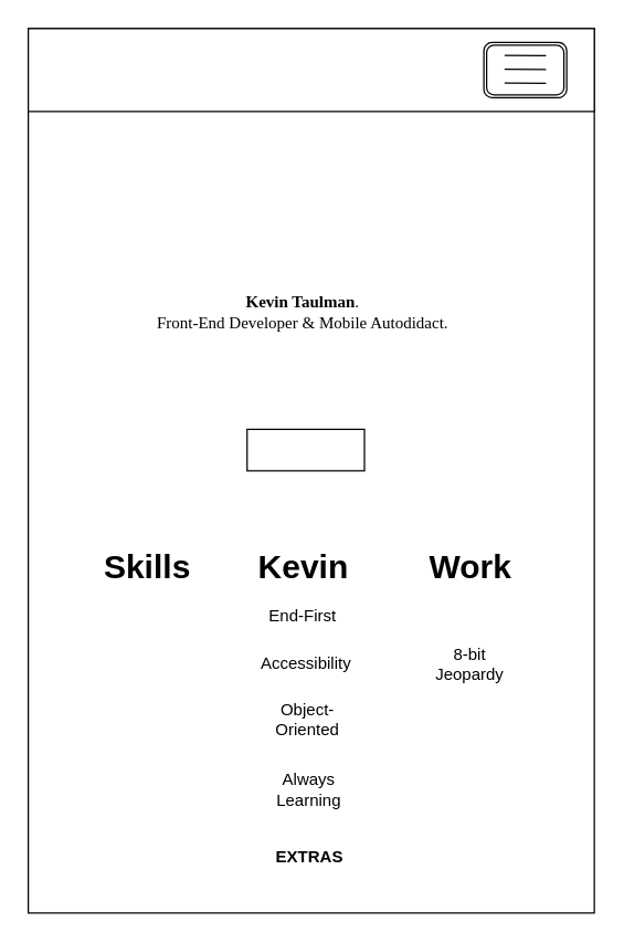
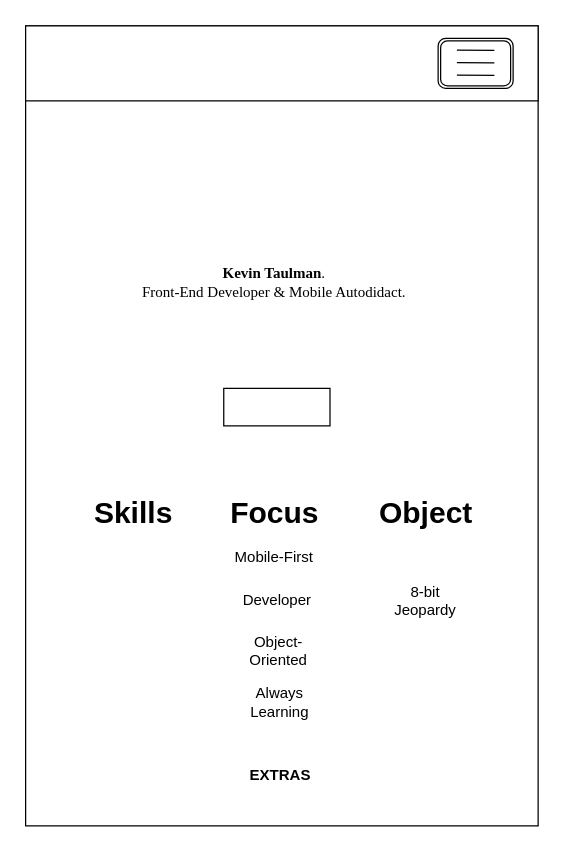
  <mxCell id="0" />
  <mxCell id="1" parent="0" />
  <mxCell id="2" value="" style="rounded=0;whiteSpace=wrap;html=1;" vertex="1" parent="1"><mxGeometry x="20" width="410" height="640" as="geometry" y="20" /></mxCell>
  <mxCell id="3" value="&lt;font face=&quot;Lucida Console&quot;&gt;&lt;b&gt;Kevin Taulman&lt;/b&gt;.&lt;br&gt;Front-End Developer &amp;amp; Mobile Autodidact.&lt;/font&gt;&lt;br&gt;" style="text;html=1;strokeColor=none;fillColor=none;align=center;verticalAlign=middle;whiteSpace=wrap;rounded=0;" vertex="1" parent="1"><mxGeometry x="103.5" y="200" width="230" height="50" as="geometry" /></mxCell>
  <mxCell id="4" value="" style="rounded=0;whiteSpace=wrap;html=1;" vertex="1" parent="1"><mxGeometry x="20" width="410" height="60" as="geometry" y="20" /></mxCell>
  <mxCell id="5" value="" style="shape=image;verticalLabelPosition=bottom;verticalAlign=top;imageAspect=0;image=https://media.licdn.com/dms/image/C5603AQGg4z-pBzWP_w/profile-displayphoto-shrink_200_200/0?e=1566432000&amp;v=beta&amp;t=ejqCMzsfv-fVfBC0OvZUbmj2-Y7nCyxlCLWVn8kARGQ" vertex="1" parent="1"><mxGeometry x="175.5" y="90" width="93" height="90" as="geometry" /></mxCell>
  <mxCell id="6" value="" style="shape=image;verticalLabelPosition=bottom;verticalAlign=top;imageAspect=0;image=https://upload.wikimedia.org/wikipedia/commons/c/ca/LinkedIn_logo_initials.png" vertex="1" parent="1"><mxGeometry x="86" y="260" width="40" height="40" as="geometry" /></mxCell>
  <mxCell id="7" value="" style="shape=image;verticalLabelPosition=bottom;verticalAlign=top;imageAspect=0;image=https://github.githubassets.com/images/modules/logos_page/GitHub-Mark.png" vertex="1" parent="1"><mxGeometry x="135.5" y="260" width="40" height="40" as="geometry" /></mxCell>
  <mxCell id="8" value="" style="shape=image;verticalLabelPosition=bottom;verticalAlign=top;imageAspect=0;image=https://static01.nyt.com/images/2014/08/10/magazine/10wmt/10wmt-articleLarge-v4.jpg" vertex="1" parent="1"><mxGeometry x="183.5" y="261" width="45" height="38" as="geometry" /></mxCell>
  <mxCell id="9" value="" style="rounded=0;whiteSpace=wrap;html=1;" vertex="1" parent="1"><mxGeometry x="178.5" y="310" width="85" height="30" as="geometry" /></mxCell>
  <mxCell id="10" value="" style="shape=image;verticalLabelPosition=bottom;verticalAlign=top;imageAspect=0;image=https://botw-pd.s3.amazonaws.com/styles/logo-thumbnail/s3/0011/6797/brand.gif?itok=IxU5T88q" vertex="1" parent="1"><mxGeometry x="40" y="30" width="40" height="40" as="geometry" /></mxCell>
  <mxCell id="11" value="" style="shape=ext;double=1;rounded=1;whiteSpace=wrap;html=1;" vertex="1" parent="1"><mxGeometry x="350" y="30" width="60" height="40" as="geometry" /></mxCell>
  <mxCell id="12" value="" style="endArrow=none;html=1;" edge="1" parent="1"><mxGeometry width="50" height="50" relative="1" as="geometry"><mxPoint x="365" y="39.444" as="sourcePoint" /><mxPoint x="395" y="39.5" as="targetPoint" /></mxGeometry></mxCell>
  <mxCell id="13" value="" style="endArrow=none;html=1;" edge="1" parent="1"><mxGeometry width="50" height="50" relative="1" as="geometry"><mxPoint x="365" y="49.444" as="sourcePoint" /><mxPoint x="395" y="49.5" as="targetPoint" /></mxGeometry></mxCell>
  <mxCell id="14" value="" style="endArrow=none;html=1;" edge="1" parent="1"><mxGeometry width="50" height="50" relative="1" as="geometry"><mxPoint x="365" y="59.444" as="sourcePoint" /><mxPoint x="395" y="59.5" as="targetPoint" /></mxGeometry></mxCell>
  <mxCell id="15" value="Skills" style="text;strokeColor=none;fillColor=none;html=1;fontSize=24;fontStyle=1;verticalAlign=middle;align=center;" vertex="1" parent="1"><mxGeometry x="56" y="390" width="100" height="40" as="geometry" /></mxCell>
- <mxCell id="16" value="Kevin" style="text;strokeColor=none;fillColor=none;html=1;fontSize=24;fontStyle=1;verticalAlign=middle;align=center;" vertex="1" parent="1"><mxGeometry x="168.5" y="390" width="100" height="40" as="geometry" /></mxCell>
+ <mxCell id="16" value="Focus" style="text;strokeColor=none;fillColor=none;html=1;fontSize=24;fontStyle=1;verticalAlign=middle;align=center;" vertex="1" parent="1"><mxGeometry x="168.5" y="390" width="100" height="40" as="geometry" /></mxCell>
  <mxCell id="17" value="" style="shape=image;verticalLabelPosition=bottom;verticalAlign=top;imageAspect=0;image=https://cdn2.iconfinder.com/data/icons/project-management-16/48/30-512.png" vertex="1" parent="1"><mxGeometry x="236.5" y="260" width="45" height="40" as="geometry" /></mxCell>
- <mxCell id="18" value="Work" style="text;strokeColor=none;fillColor=none;html=1;fontSize=24;fontStyle=1;verticalAlign=middle;align=center;" vertex="1" parent="1"><mxGeometry x="290" y="390" width="100" height="40" as="geometry" /></mxCell>
+ <mxCell id="18" value="Object" style="text;strokeColor=none;fillColor=none;html=1;fontSize=24;fontStyle=1;verticalAlign=middle;align=center;" vertex="1" parent="1"><mxGeometry x="290" y="390" width="100" height="40" as="geometry" /></mxCell>
  <mxCell id="19" value="" style="shape=image;verticalLabelPosition=bottom;verticalAlign=top;imageAspect=0;image=https://designdroide.com/images/js-3.svg" vertex="1" parent="1"><mxGeometry x="93" y="430" width="27" height="30" as="geometry" /></mxCell>
  <mxCell id="20" value="" style="shape=image;verticalLabelPosition=bottom;verticalAlign=top;imageAspect=0;image=https://nodejs.org/static/images/logos/nodejs-new-pantone-black.png" vertex="1" parent="1"><mxGeometry x="80" y="570" width="50" height="31" as="geometry" /></mxCell>
  <mxCell id="21" value="" style="shape=image;verticalLabelPosition=bottom;verticalAlign=top;imageAspect=0;image=https://cdn.worldvectorlogo.com/logos/css3.svg" vertex="1" parent="1"><mxGeometry x="83" y="473" width="41" height="37" as="geometry" /></mxCell>
  <mxCell id="22" value="" style="shape=image;verticalLabelPosition=bottom;verticalAlign=top;imageAspect=0;image=https://upload.wikimedia.org/wikipedia/commons/thumb/8/80/HTML5_logo_resized.svg/636px-HTML5_logo_resized.svg.png" vertex="1" parent="1"><mxGeometry x="89" y="519.5" width="29" height="41" as="geometry" /></mxCell>
- <mxCell id="23" value="End-First" style="text;html=1;strokeColor=none;fillColor=none;align=center;verticalAlign=middle;whiteSpace=wrap;rounded=0;" vertex="1" parent="1"><mxGeometry x="178.5" y="435" width="80" height="20" as="geometry" /></mxCell>
- <mxCell id="24" value="Accessibility" style="text;html=1;strokeColor=none;fillColor=none;align=center;verticalAlign=middle;whiteSpace=wrap;rounded=0;direction=south;" vertex="1" parent="1"><mxGeometry x="183.5" y="460" width="75" height="40" as="geometry" /></mxCell>
- <mxCell id="25" value="Always Learning" style="text;html=1;strokeColor=none;fillColor=none;align=center;verticalAlign=middle;whiteSpace=wrap;rounded=0;direction=south;" vertex="1" parent="1"><mxGeometry x="186" y="550.5" width="75" height="40" as="geometry" /></mxCell>
+ <mxCell id="23" value="Mobile-First" style="text;html=1;strokeColor=none;fillColor=none;align=center;verticalAlign=middle;whiteSpace=wrap;rounded=0;" vertex="1" parent="1"><mxGeometry x="178.5" y="435" width="80" height="20" as="geometry" /></mxCell>
+ <mxCell id="24" value="Developer" style="text;html=1;strokeColor=none;fillColor=none;align=center;verticalAlign=middle;whiteSpace=wrap;rounded=0;direction=south;" vertex="1" parent="1"><mxGeometry x="183.5" y="460" width="75" height="40" as="geometry" /></mxCell>
+ <mxCell id="25" value="Always Learning" style="text;html=1;strokeColor=none;fillColor=none;align=center;verticalAlign=middle;whiteSpace=wrap;rounded=0;direction=south;" vertex="1" parent="1"><mxGeometry x="186" y="540.5" width="75" height="40" as="geometry" /></mxCell>
  <mxCell id="26" value="Object-Oriented" style="text;html=1;strokeColor=none;fillColor=none;align=center;verticalAlign=middle;whiteSpace=wrap;rounded=0;direction=south;" vertex="1" parent="1"><mxGeometry x="184.5" y="499.5" width="75" height="40" as="geometry" /></mxCell>
  <mxCell id="27" value="" style="shape=image;verticalLabelPosition=bottom;verticalAlign=top;imageAspect=0;image=https://media1.popsugar-assets.com/files/thumbor/yDrWgyB1j39hNTMMpw0TQpo4xiQ/fit-in/1024x1024/filters:format_auto-!!-:strip_icc-!!-/2018/01/02/842/n/1922441/91ccd450599a64f6_73a5a84a89841a7767bc53307154df41/i/Download-Monthly-Goal-Tracker.jpg" vertex="1" parent="1"><mxGeometry x="298" y="259" width="52" height="40" as="geometry" /></mxCell>
  <mxCell id="28" value="" style="shape=image;verticalLabelPosition=bottom;verticalAlign=top;imageAspect=0;image=https://bloximages.newyork1.vip.townnews.com/standard.net/content/tncms/assets/v3/editorial/b/90/b900d6d1-2636-5aa2-8c51-bba2f27f6ebd/5b50803a7c485.image.png" vertex="1" parent="1"><mxGeometry x="298" y="429" width="90" height="44" as="geometry" /></mxCell>
  <mxCell id="29" value="8-bit&lt;br&gt;Jeopardy&lt;br&gt;" style="text;html=1;strokeColor=none;fillColor=none;align=center;verticalAlign=middle;whiteSpace=wrap;rounded=0;" vertex="1" parent="1"><mxGeometry x="310" y="470" width="60" height="20" as="geometry" /></mxCell>
  <mxCell id="30" value="EXTRAS" style="text;html=1;strokeColor=none;fillColor=none;align=center;verticalAlign=middle;whiteSpace=wrap;rounded=0;fontStyle=1" vertex="1" parent="1"><mxGeometry x="188.5" y="610" width="70" height="20" as="geometry" /></mxCell>
